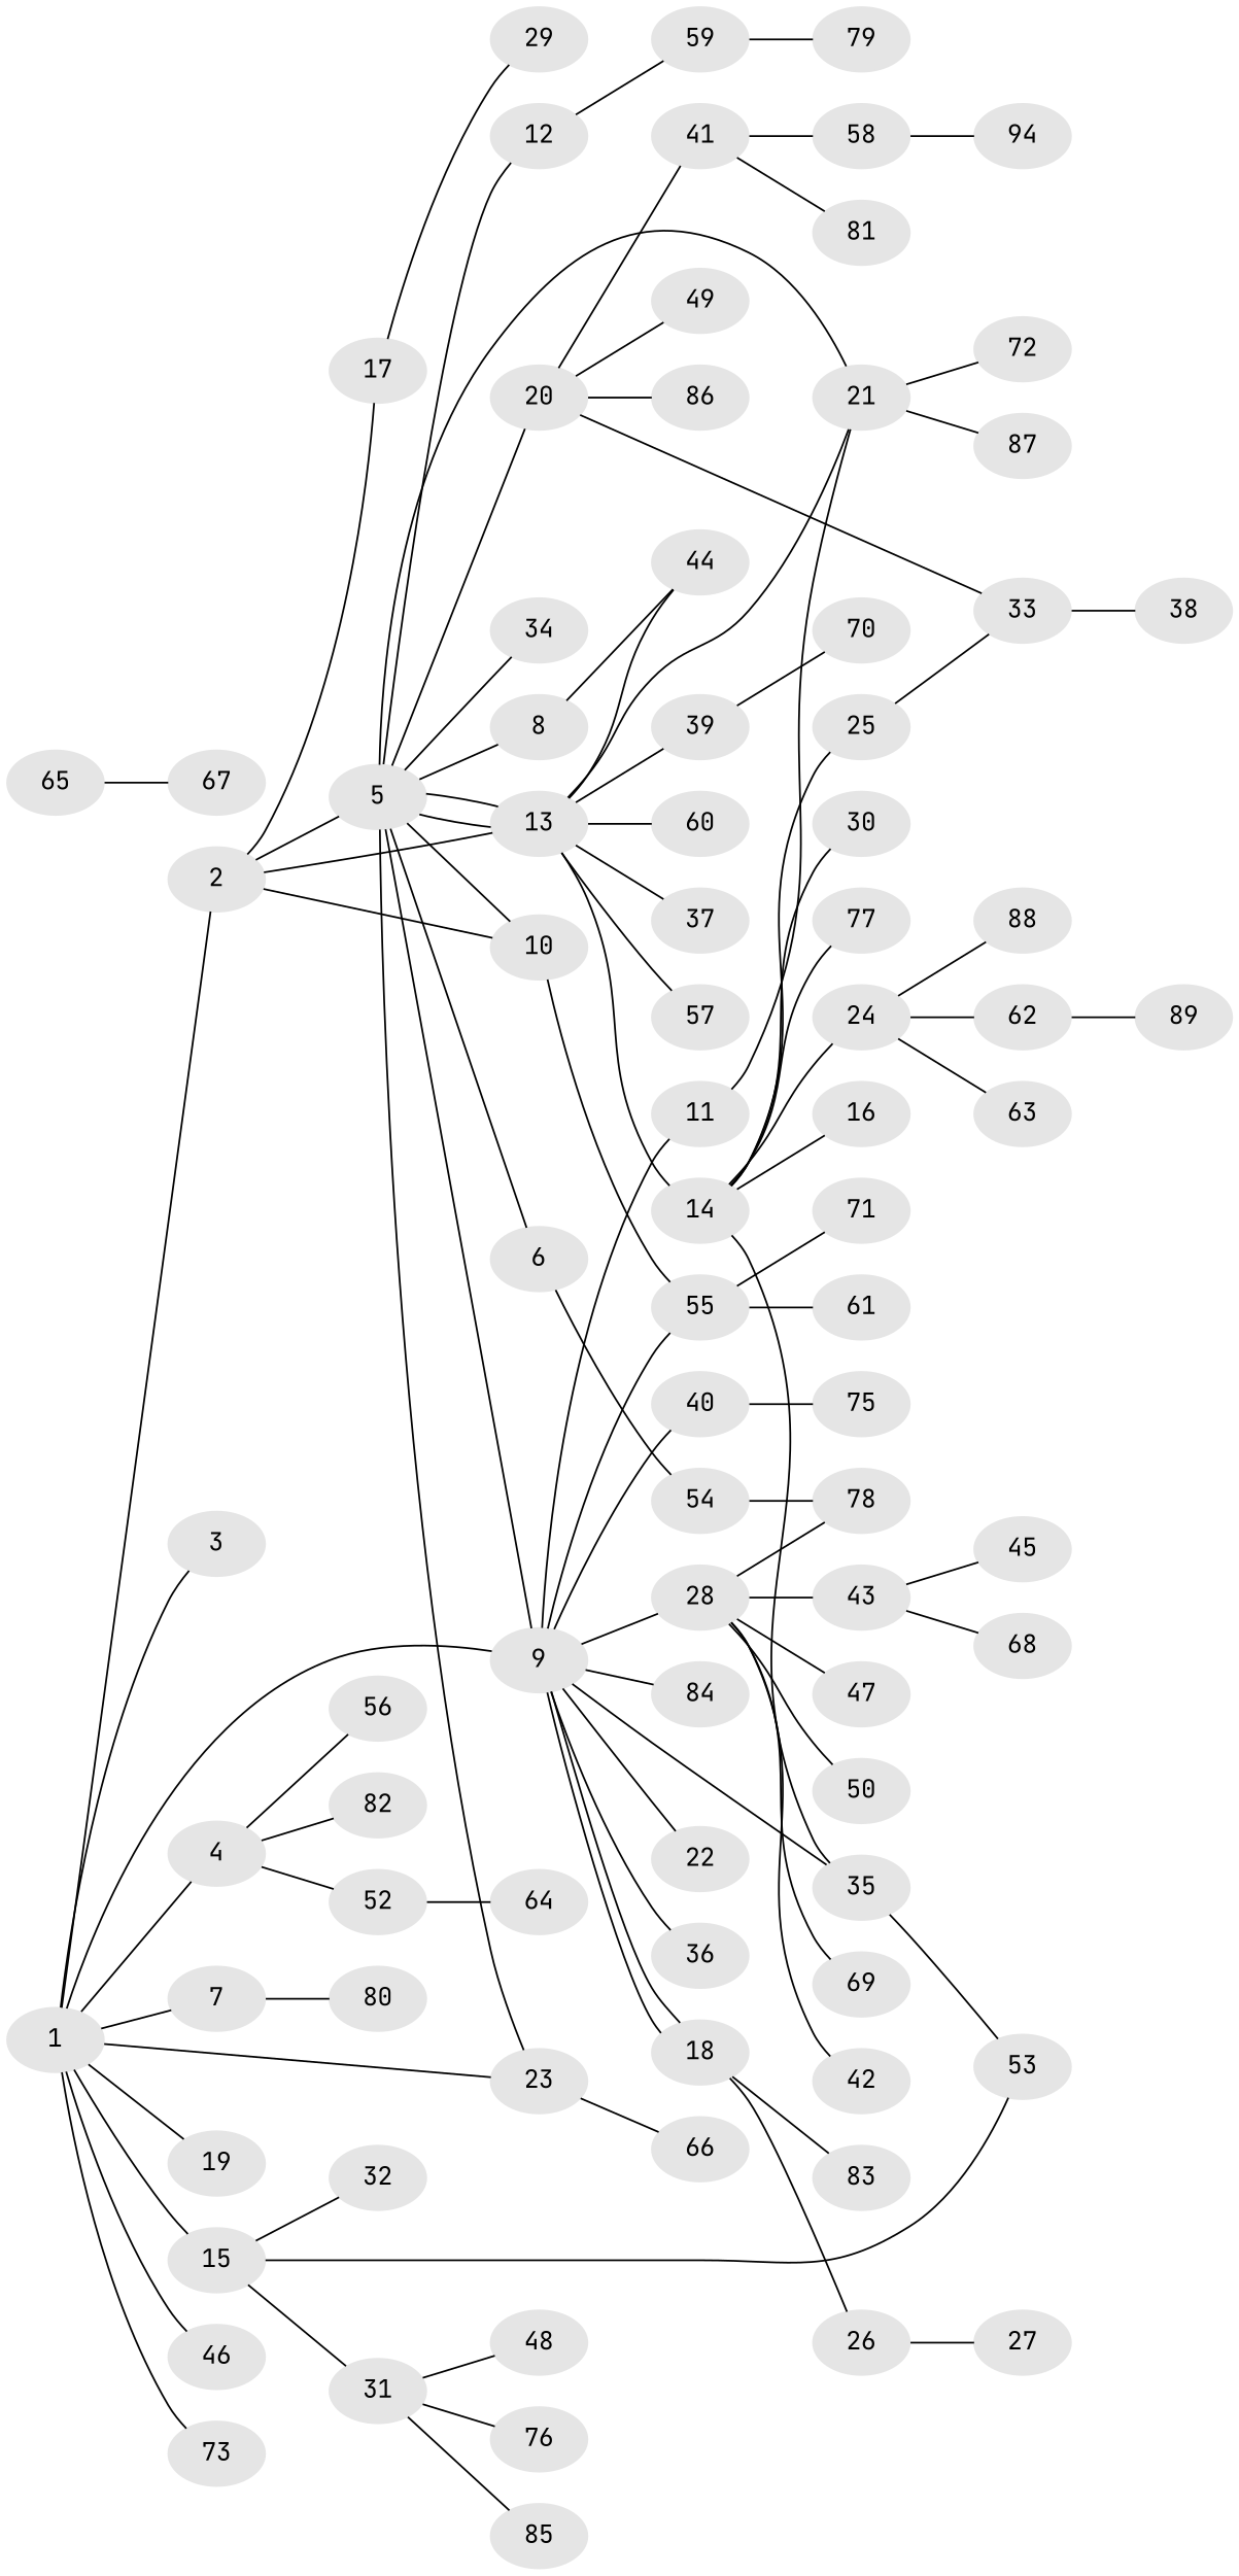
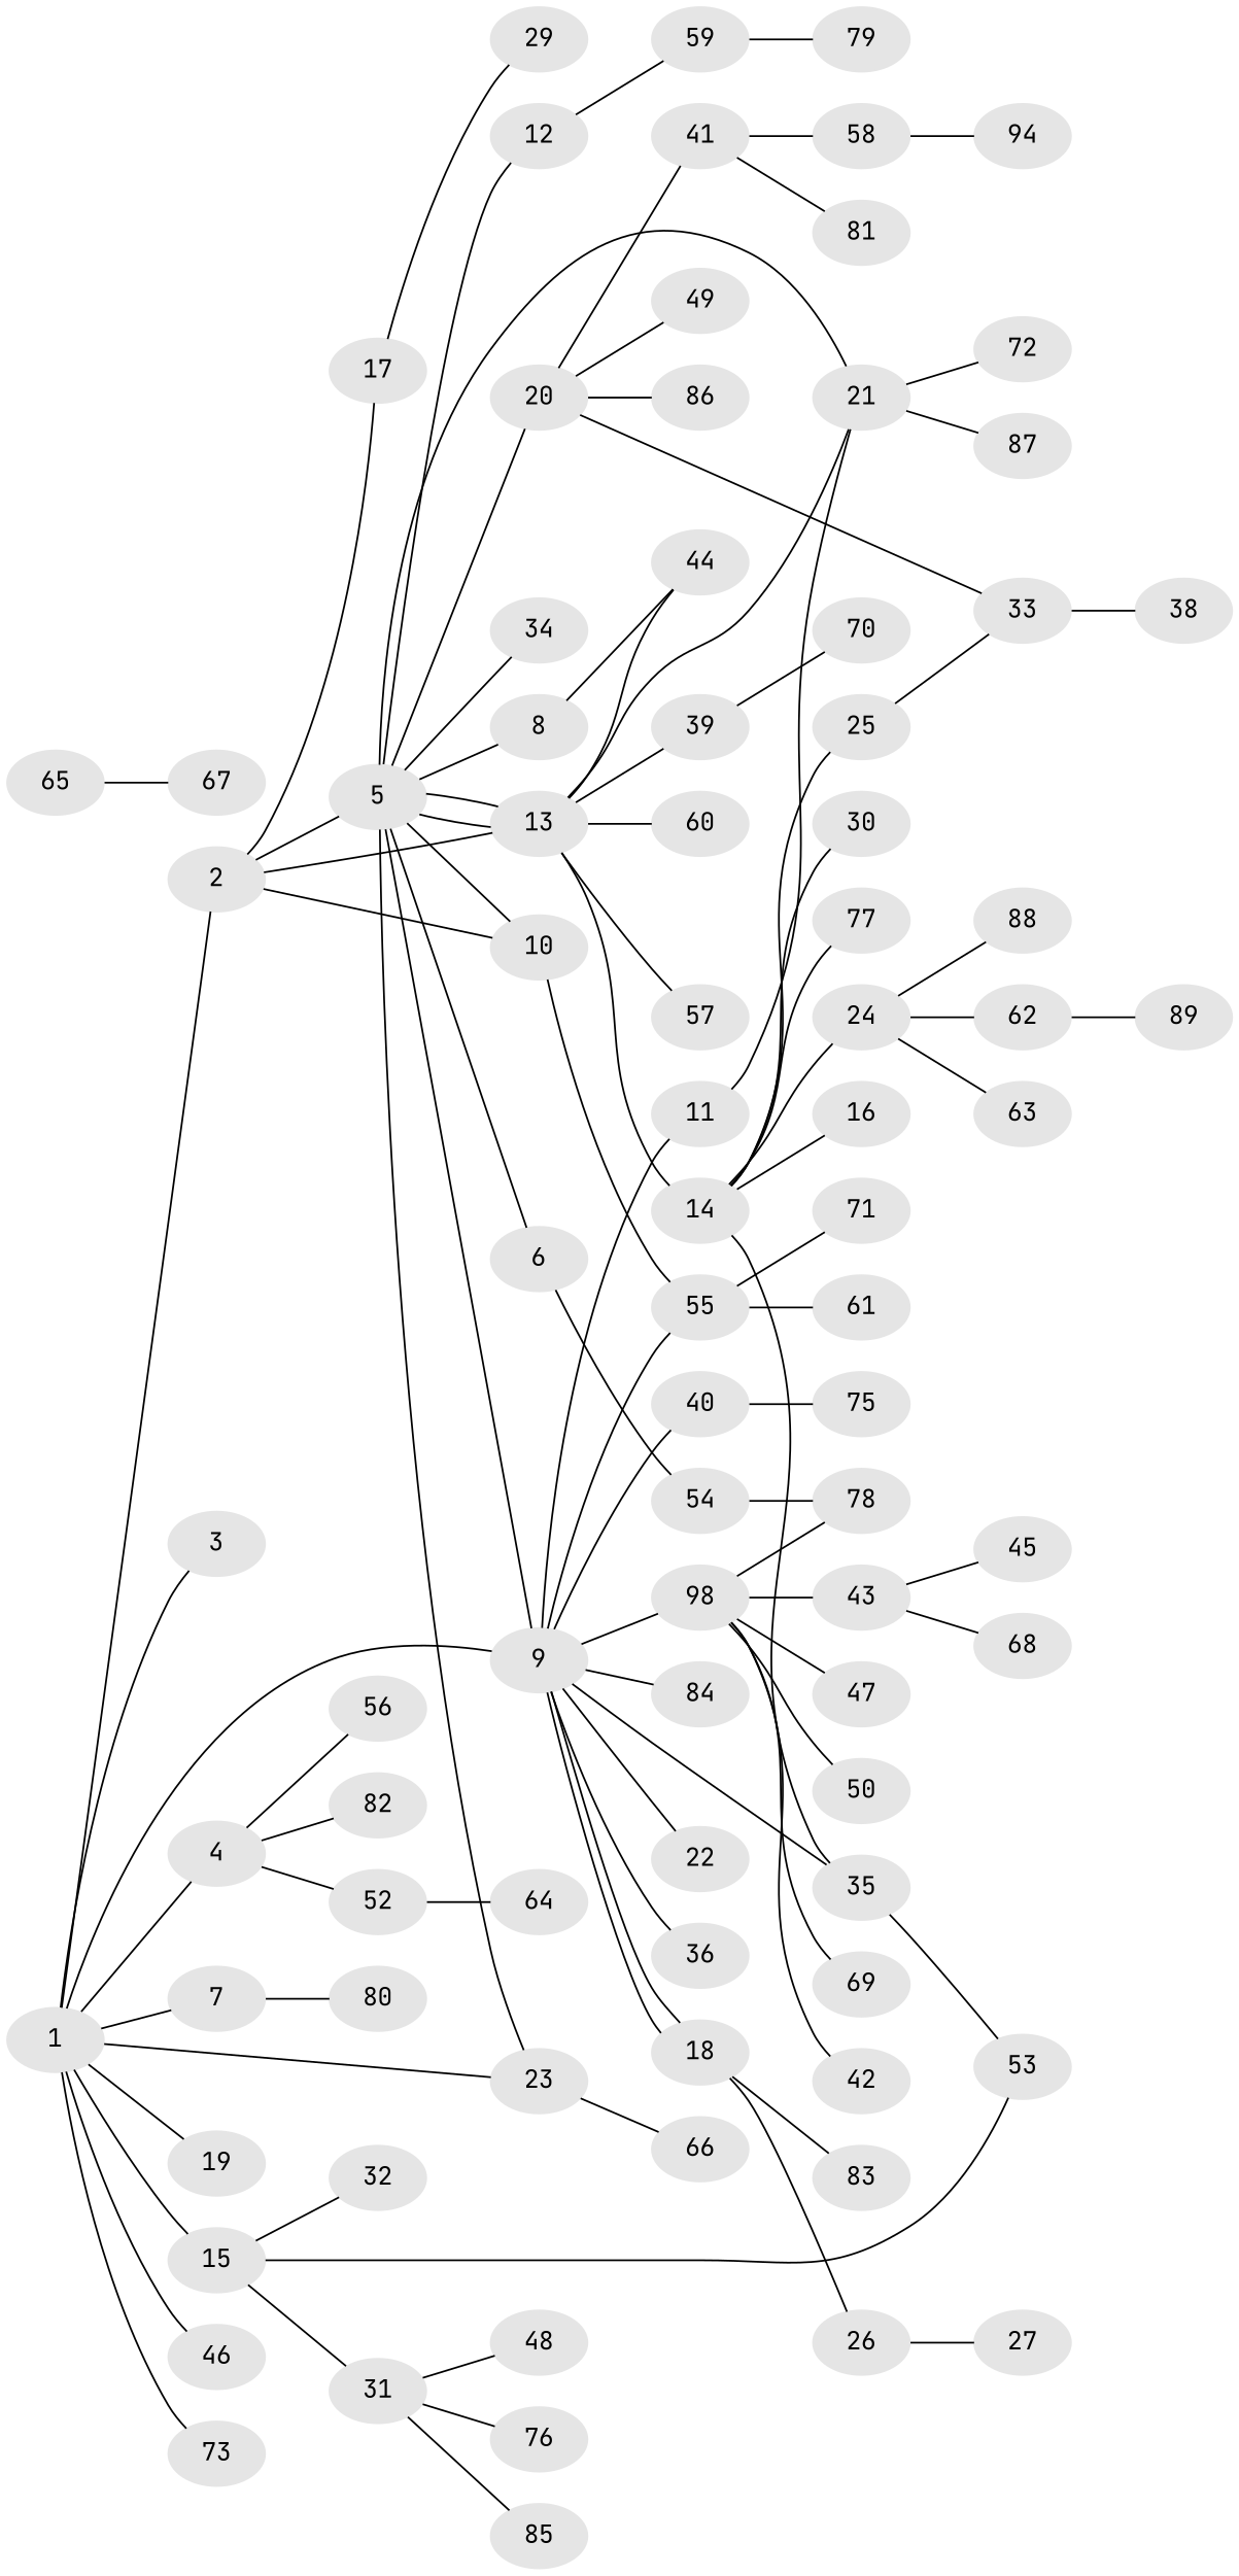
  graph {
    fontname="JetBrains Mono"
    rankdir=LR
    node [color=gray90 fontname="JetBrains Mono" style=filled]
    edge [fontname="JetBrains Mono"]
    1
    2
    3
    4
    7
    9
    15
    19
    23
    46
    73
    5
    10
    13
    17
    52
    56
    82
    80
    11
    18
    22
-   28
+   28 [label=98]
    35
    36
    40
    55
    84
    31
    32
    53
    66
    65
    67
    6
    8
    12
    20
    21
    34
    44
    14
-   37
    39
    57
    60
    29
    64
    54
    59
    33
    41
    49
    86
    72
    87
    78
    26
    83
    42
    43
    47
    50
    69
    75
    61
    71
    79
    16
    24
    25
    30
    77
    70
    62
    63
    88
    48
    76
    85
    27
    38
    58
    81
    89
    45
    68
    n88 [label=94]
    1 -- 2
    1 -- 3
    1 -- 4
    1 -- 7
    1 -- 9
    1 -- 15
    1 -- 19
    1 -- 23
    1 -- 46
    1 -- 73
    2 -- 5
    2 -- 10
    2 -- 13
    2 -- 17
    4 -- 52
    4 -- 56
    4 -- 82
    7 -- 80
    9 -- 11
    9 -- 18
    9 -- 18
    9 -- 22
    9 -- 28
    9 -- 35
    9 -- 36
    9 -- 40
    9 -- 55
    9 -- 84
    15 -- 31
    15 -- 32
    15 -- 53
    23 -- 66
    5 -- 9
    5 -- 23
    5 -- 10
    5 -- 13
    5 -- 13
    5 -- 6
    5 -- 8
    5 -- 12
    5 -- 20
    5 -- 21
    5 -- 34
    10 -- 55
    13 -- 21
    13 -- 44
    13 -- 14
-   13 -- 37
    13 -- 39
    13 -- 57
    13 -- 60
    17 -- 29
    52 -- 64
    11 -- 21
    18 -- 26
    18 -- 83
    28 -- 78
    28 -- 42
    28 -- 43
    28 -- 47
    28 -- 50
    28 -- 69
    35 -- 53
    40 -- 75
    55 -- 61
    55 -- 71
    31 -- 48
    31 -- 76
    31 -- 85
    65 -- 67
    6 -- 54
    8 -- 44
    12 -- 59
    20 -- 33
    20 -- 41
    20 -- 49
    20 -- 86
    21 -- 72
    21 -- 87
    14 -- 35
    14 -- 16
    14 -- 24
    14 -- 25
    14 -- 30
    14 -- 77
    39 -- 70
    54 -- 78
    59 -- 79
    33 -- 38
    41 -- 58
    41 -- 81
    26 -- 27
    43 -- 45
    43 -- 68
    24 -- 62
    24 -- 63
    24 -- 88
    25 -- 33
    62 -- 89
    58 -- n88
  }
